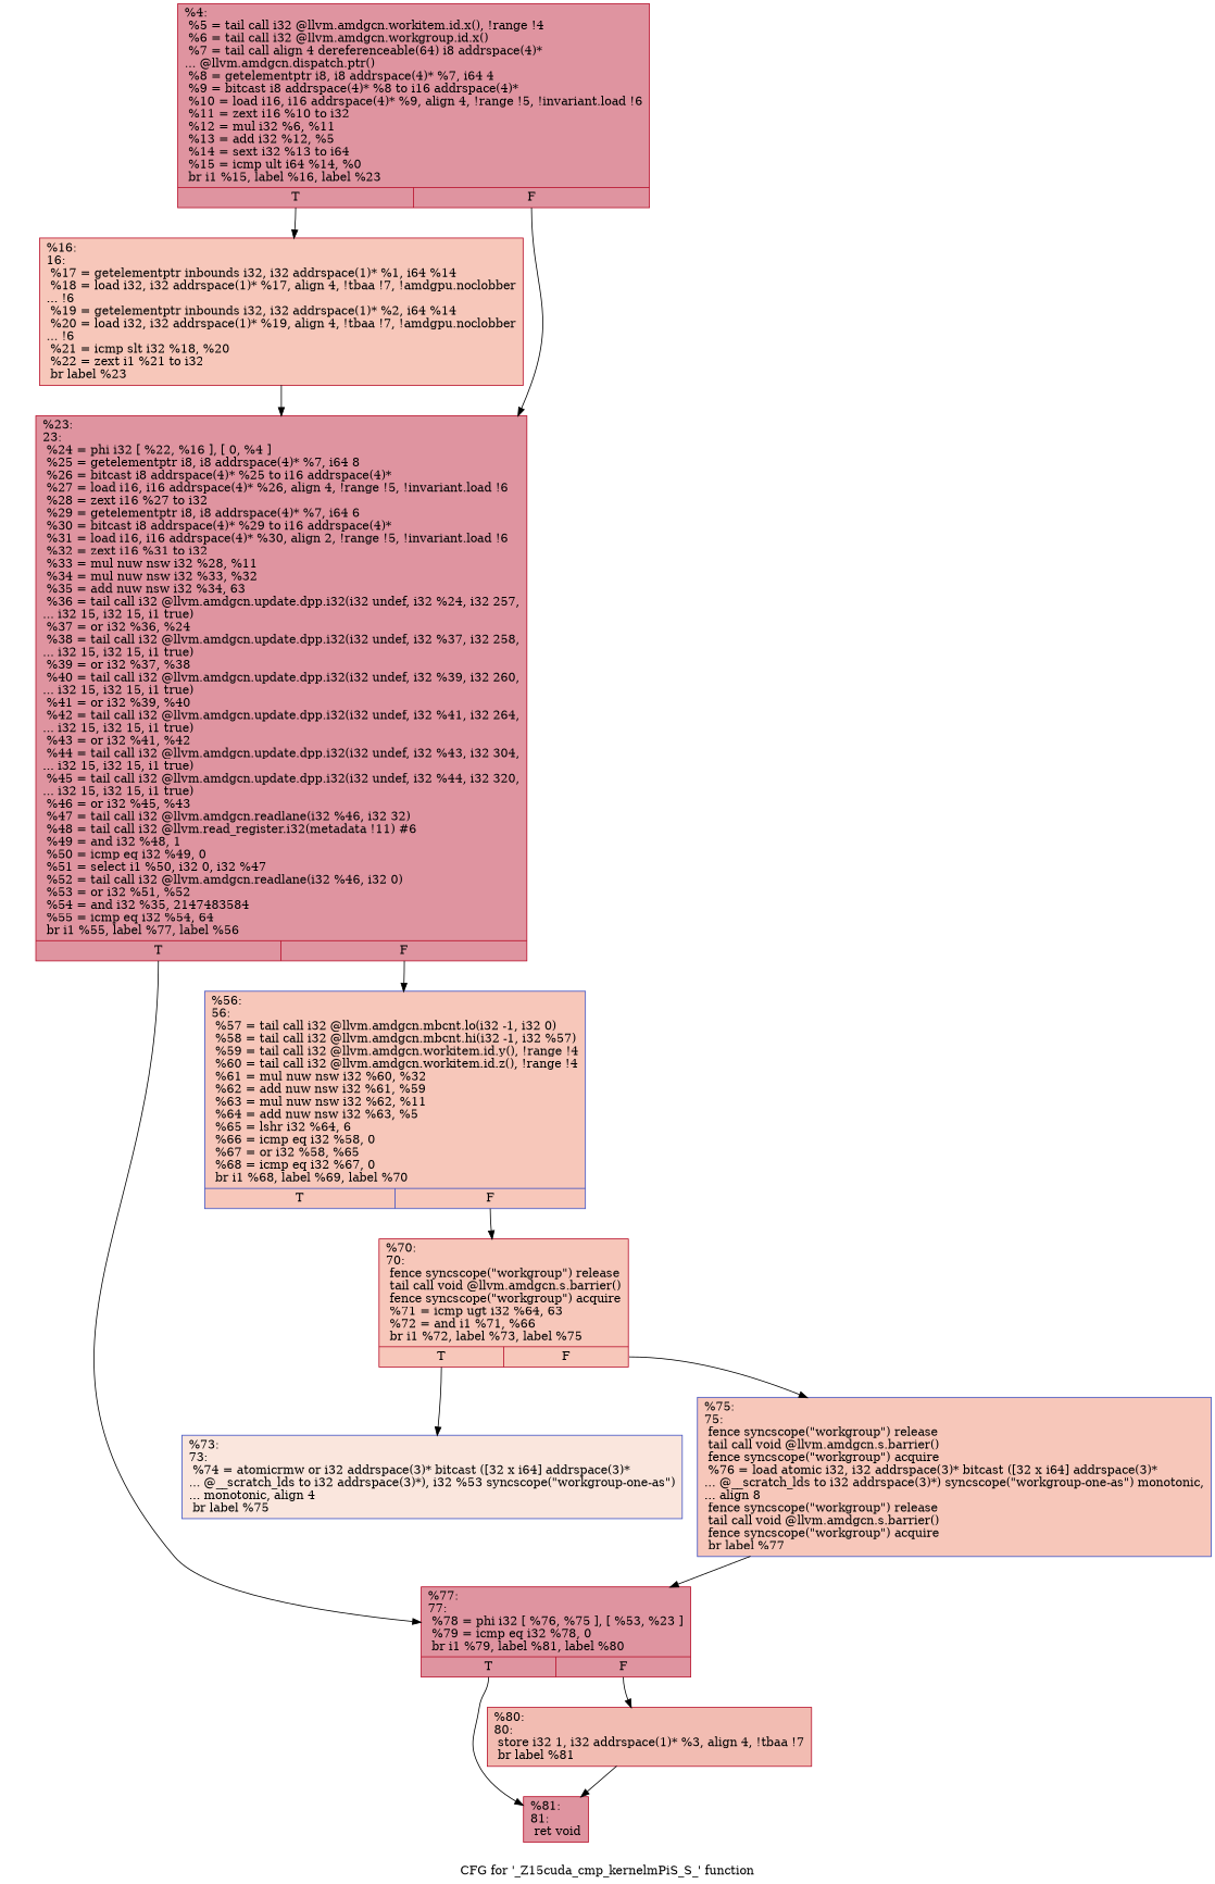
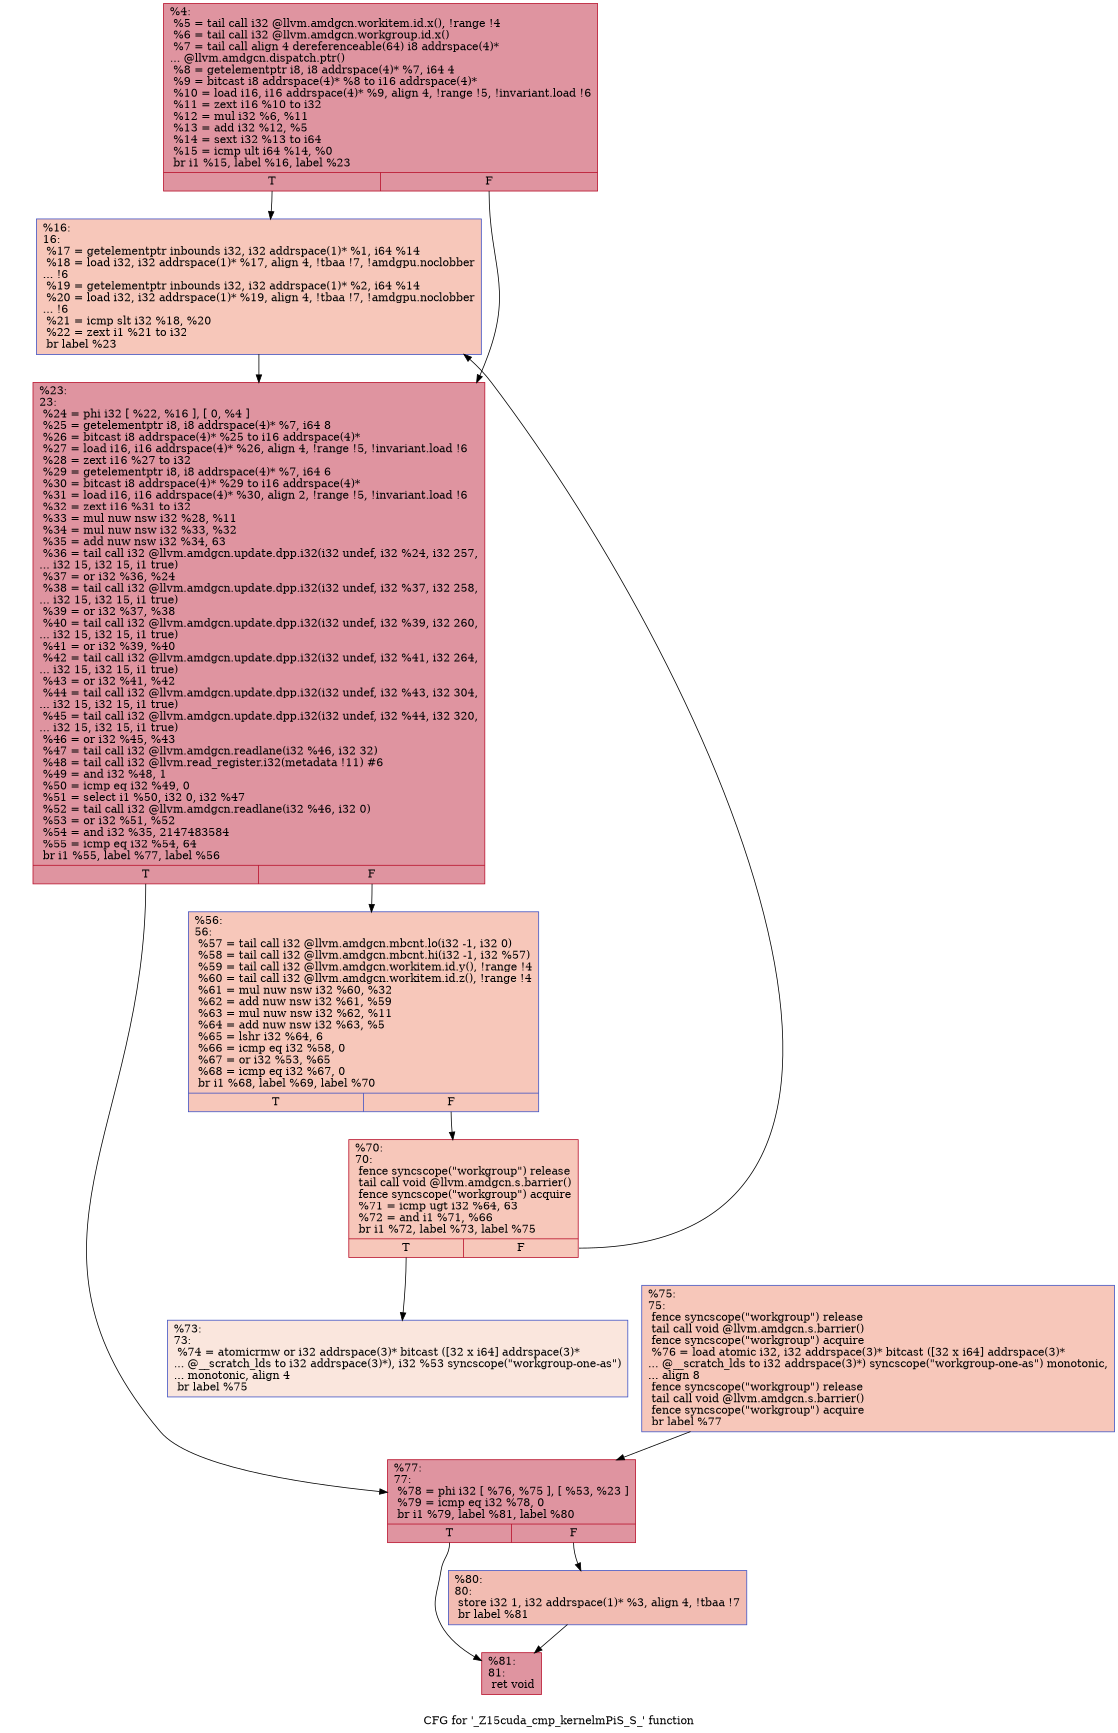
  digraph {
    label="CFG for '_Z15cuda_cmp_kernelmPiS_S_' function"
    node [color="#b70d28ff" fillcolor="#b70d2870" shape=record style=filled]
    edge [tailport=s1]
    n1 [label="{%4:\l  %5 = tail call i32 @llvm.amdgcn.workitem.id.x(), !range !4\l  %6 = tail call i32 @llvm.amdgcn.workgroup.id.x()\l  %7 = tail call align 4 dereferenceable(64) i8 addrspace(4)*\l... @llvm.amdgcn.dispatch.ptr()\l  %8 = getelementptr i8, i8 addrspace(4)* %7, i64 4\l  %9 = bitcast i8 addrspace(4)* %8 to i16 addrspace(4)*\l  %10 = load i16, i16 addrspace(4)* %9, align 4, !range !5, !invariant.load !6\l  %11 = zext i16 %10 to i32\l  %12 = mul i32 %6, %11\l  %13 = add i32 %12, %5\l  %14 = sext i32 %13 to i64\l  %15 = icmp ult i64 %14, %0\l  br i1 %15, label %16, label %23\l|{<s0>T|<s1>F}}"]
-   n2 [fillcolor="#ec7f6370" label="{%16:\l16:                                               \l  %17 = getelementptr inbounds i32, i32 addrspace(1)* %1, i64 %14\l  %18 = load i32, i32 addrspace(1)* %17, align 4, !tbaa !7, !amdgpu.noclobber\l... !6\l  %19 = getelementptr inbounds i32, i32 addrspace(1)* %2, i64 %14\l  %20 = load i32, i32 addrspace(1)* %19, align 4, !tbaa !7, !amdgpu.noclobber\l... !6\l  %21 = icmp slt i32 %18, %20\l  %22 = zext i1 %21 to i32\l  br label %23\l}"]
+   n2 [color="#3d50c3ff" fillcolor="#ec7f6370" label="{%16:\l16:                                               \l  %17 = getelementptr inbounds i32, i32 addrspace(1)* %1, i64 %14\l  %18 = load i32, i32 addrspace(1)* %17, align 4, !tbaa !7, !amdgpu.noclobber\l... !6\l  %19 = getelementptr inbounds i32, i32 addrspace(1)* %2, i64 %14\l  %20 = load i32, i32 addrspace(1)* %19, align 4, !tbaa !7, !amdgpu.noclobber\l... !6\l  %21 = icmp slt i32 %18, %20\l  %22 = zext i1 %21 to i32\l  br label %23\l}"]
    n3 [label="{%23:\l23:                                               \l  %24 = phi i32 [ %22, %16 ], [ 0, %4 ]\l  %25 = getelementptr i8, i8 addrspace(4)* %7, i64 8\l  %26 = bitcast i8 addrspace(4)* %25 to i16 addrspace(4)*\l  %27 = load i16, i16 addrspace(4)* %26, align 4, !range !5, !invariant.load !6\l  %28 = zext i16 %27 to i32\l  %29 = getelementptr i8, i8 addrspace(4)* %7, i64 6\l  %30 = bitcast i8 addrspace(4)* %29 to i16 addrspace(4)*\l  %31 = load i16, i16 addrspace(4)* %30, align 2, !range !5, !invariant.load !6\l  %32 = zext i16 %31 to i32\l  %33 = mul nuw nsw i32 %28, %11\l  %34 = mul nuw nsw i32 %33, %32\l  %35 = add nuw nsw i32 %34, 63\l  %36 = tail call i32 @llvm.amdgcn.update.dpp.i32(i32 undef, i32 %24, i32 257,\l... i32 15, i32 15, i1 true)\l  %37 = or i32 %36, %24\l  %38 = tail call i32 @llvm.amdgcn.update.dpp.i32(i32 undef, i32 %37, i32 258,\l... i32 15, i32 15, i1 true)\l  %39 = or i32 %37, %38\l  %40 = tail call i32 @llvm.amdgcn.update.dpp.i32(i32 undef, i32 %39, i32 260,\l... i32 15, i32 15, i1 true)\l  %41 = or i32 %39, %40\l  %42 = tail call i32 @llvm.amdgcn.update.dpp.i32(i32 undef, i32 %41, i32 264,\l... i32 15, i32 15, i1 true)\l  %43 = or i32 %41, %42\l  %44 = tail call i32 @llvm.amdgcn.update.dpp.i32(i32 undef, i32 %43, i32 304,\l... i32 15, i32 15, i1 true)\l  %45 = tail call i32 @llvm.amdgcn.update.dpp.i32(i32 undef, i32 %44, i32 320,\l... i32 15, i32 15, i1 true)\l  %46 = or i32 %45, %43\l  %47 = tail call i32 @llvm.amdgcn.readlane(i32 %46, i32 32)\l  %48 = tail call i32 @llvm.read_register.i32(metadata !11) #6\l  %49 = and i32 %48, 1\l  %50 = icmp eq i32 %49, 0\l  %51 = select i1 %50, i32 0, i32 %47\l  %52 = tail call i32 @llvm.amdgcn.readlane(i32 %46, i32 0)\l  %53 = or i32 %51, %52\l  %54 = and i32 %35, 2147483584\l  %55 = icmp eq i32 %54, 64\l  br i1 %55, label %77, label %56\l|{<s0>T|<s1>F}}"]
    n4 [label="{%77:\l77:                                               \l  %78 = phi i32 [ %76, %75 ], [ %53, %23 ]\l  %79 = icmp eq i32 %78, 0\l  br i1 %79, label %81, label %80\l|{<s0>T|<s1>F}}"]
-   n5 [color="#3d50c3ff" fillcolor="#ec7f6370" label="{%56:\l56:                                               \l  %57 = tail call i32 @llvm.amdgcn.mbcnt.lo(i32 -1, i32 0)\l  %58 = tail call i32 @llvm.amdgcn.mbcnt.hi(i32 -1, i32 %57)\l  %59 = tail call i32 @llvm.amdgcn.workitem.id.y(), !range !4\l  %60 = tail call i32 @llvm.amdgcn.workitem.id.z(), !range !4\l  %61 = mul nuw nsw i32 %60, %32\l  %62 = add nuw nsw i32 %61, %59\l  %63 = mul nuw nsw i32 %62, %11\l  %64 = add nuw nsw i32 %63, %5\l  %65 = lshr i32 %64, 6\l  %66 = icmp eq i32 %58, 0\l  %67 = or i32 %58, %65\l  %68 = icmp eq i32 %67, 0\l  br i1 %68, label %69, label %70\l|{<s0>T|<s1>F}}"]
+   n5 [color="#3d50c3ff" fillcolor="#ec7f6370" label="{%56:\l56:                                               \l  %57 = tail call i32 @llvm.amdgcn.mbcnt.lo(i32 -1, i32 0)\l  %58 = tail call i32 @llvm.amdgcn.mbcnt.hi(i32 -1, i32 %57)\l  %59 = tail call i32 @llvm.amdgcn.workitem.id.y(), !range !4\l  %60 = tail call i32 @llvm.amdgcn.workitem.id.z(), !range !4\l  %61 = mul nuw nsw i32 %60, %32\l  %62 = add nuw nsw i32 %61, %59\l  %63 = mul nuw nsw i32 %62, %11\l  %64 = add nuw nsw i32 %63, %5\l  %65 = lshr i32 %64, 6\l  %66 = icmp eq i32 %58, 0\l  %67 = or i32 %53, %65\l  %68 = icmp eq i32 %67, 0\l  br i1 %68, label %69, label %70\l|{<s0>T|<s1>F}}"]
    n6 [label="{%81:\l81:                                               \l  ret void\l}"]
-   n7 [fillcolor="#e1675170" label="{%80:\l80:                                               \l  store i32 1, i32 addrspace(1)* %3, align 4, !tbaa !7\l  br label %81\l}"]
+   n7 [color="#3d50c3ff" fillcolor="#e1675170" label="{%80:\l80:                                               \l  store i32 1, i32 addrspace(1)* %3, align 4, !tbaa !7\l  br label %81\l}"]
    n8 [fillcolor="#ec7f6370" label="{%70:\l70:                                               \l  fence syncscope(\"workgroup\") release\l  tail call void @llvm.amdgcn.s.barrier()\l  fence syncscope(\"workgroup\") acquire\l  %71 = icmp ugt i32 %64, 63\l  %72 = and i1 %71, %66\l  br i1 %72, label %73, label %75\l|{<s0>T|<s1>F}}"]
    n9 [color="#3d50c3ff" fillcolor="#f3c7b170" label="{%73:\l73:                                               \l  %74 = atomicrmw or i32 addrspace(3)* bitcast ([32 x i64] addrspace(3)*\l... @__scratch_lds to i32 addrspace(3)*), i32 %53 syncscope(\"workgroup-one-as\")\l... monotonic, align 4\l  br label %75\l}"]
    n10 [color="#3d50c3ff" fillcolor="#ec7f6370" label="{%75:\l75:                                               \l  fence syncscope(\"workgroup\") release\l  tail call void @llvm.amdgcn.s.barrier()\l  fence syncscope(\"workgroup\") acquire\l  %76 = load atomic i32, i32 addrspace(3)* bitcast ([32 x i64] addrspace(3)*\l... @__scratch_lds to i32 addrspace(3)*) syncscope(\"workgroup-one-as\") monotonic,\l... align 8\l  fence syncscope(\"workgroup\") release\l  tail call void @llvm.amdgcn.s.barrier()\l  fence syncscope(\"workgroup\") acquire\l  br label %77\l}"]
    n1 -> n2 [tailport=s0]
    n1 -> n3
    n2 -> n3 [tailport=""]
    n3 -> n4 [tailport=s0]
    n3 -> n5
    n4 -> n6 [tailport=s0]
    n4 -> n7
    n5 -> n8
    n7 -> n6 [tailport=""]
    n8 -> n9 [tailport=s0]
-   n8 -> n10
+   n8 -> n2
    n10 -> n4 [tailport=""]
  }
